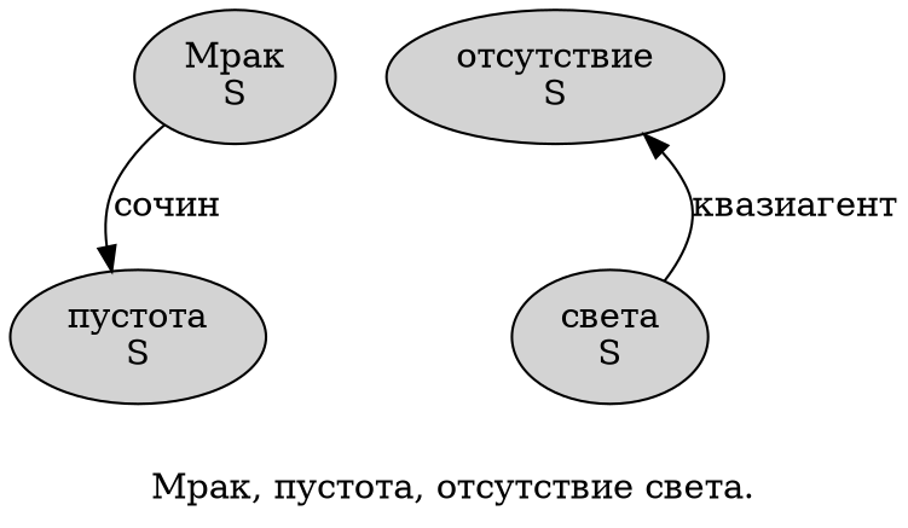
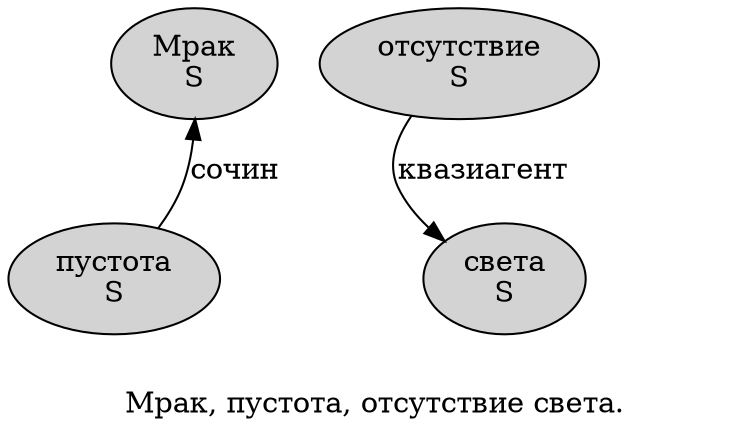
  digraph {
    label="Мрак, пустота, отсутствие света."
    node [fillcolor=lightgray penwidth=1 shape=ellipse style=filled]
    n1 [label="Мрак\nS"]
    n2 [label="пустота\nS"]
    n3 [label="отсутствие\nS"]
    n4 [label="света\nS"]
-   n1 -> n2 [label="сочин"]
-   n4 -> n3 [label="квазиагент"]
+   n2 -> n1 [label="сочин"]
+   n3 -> n4 [label="квазиагент"]
  }
